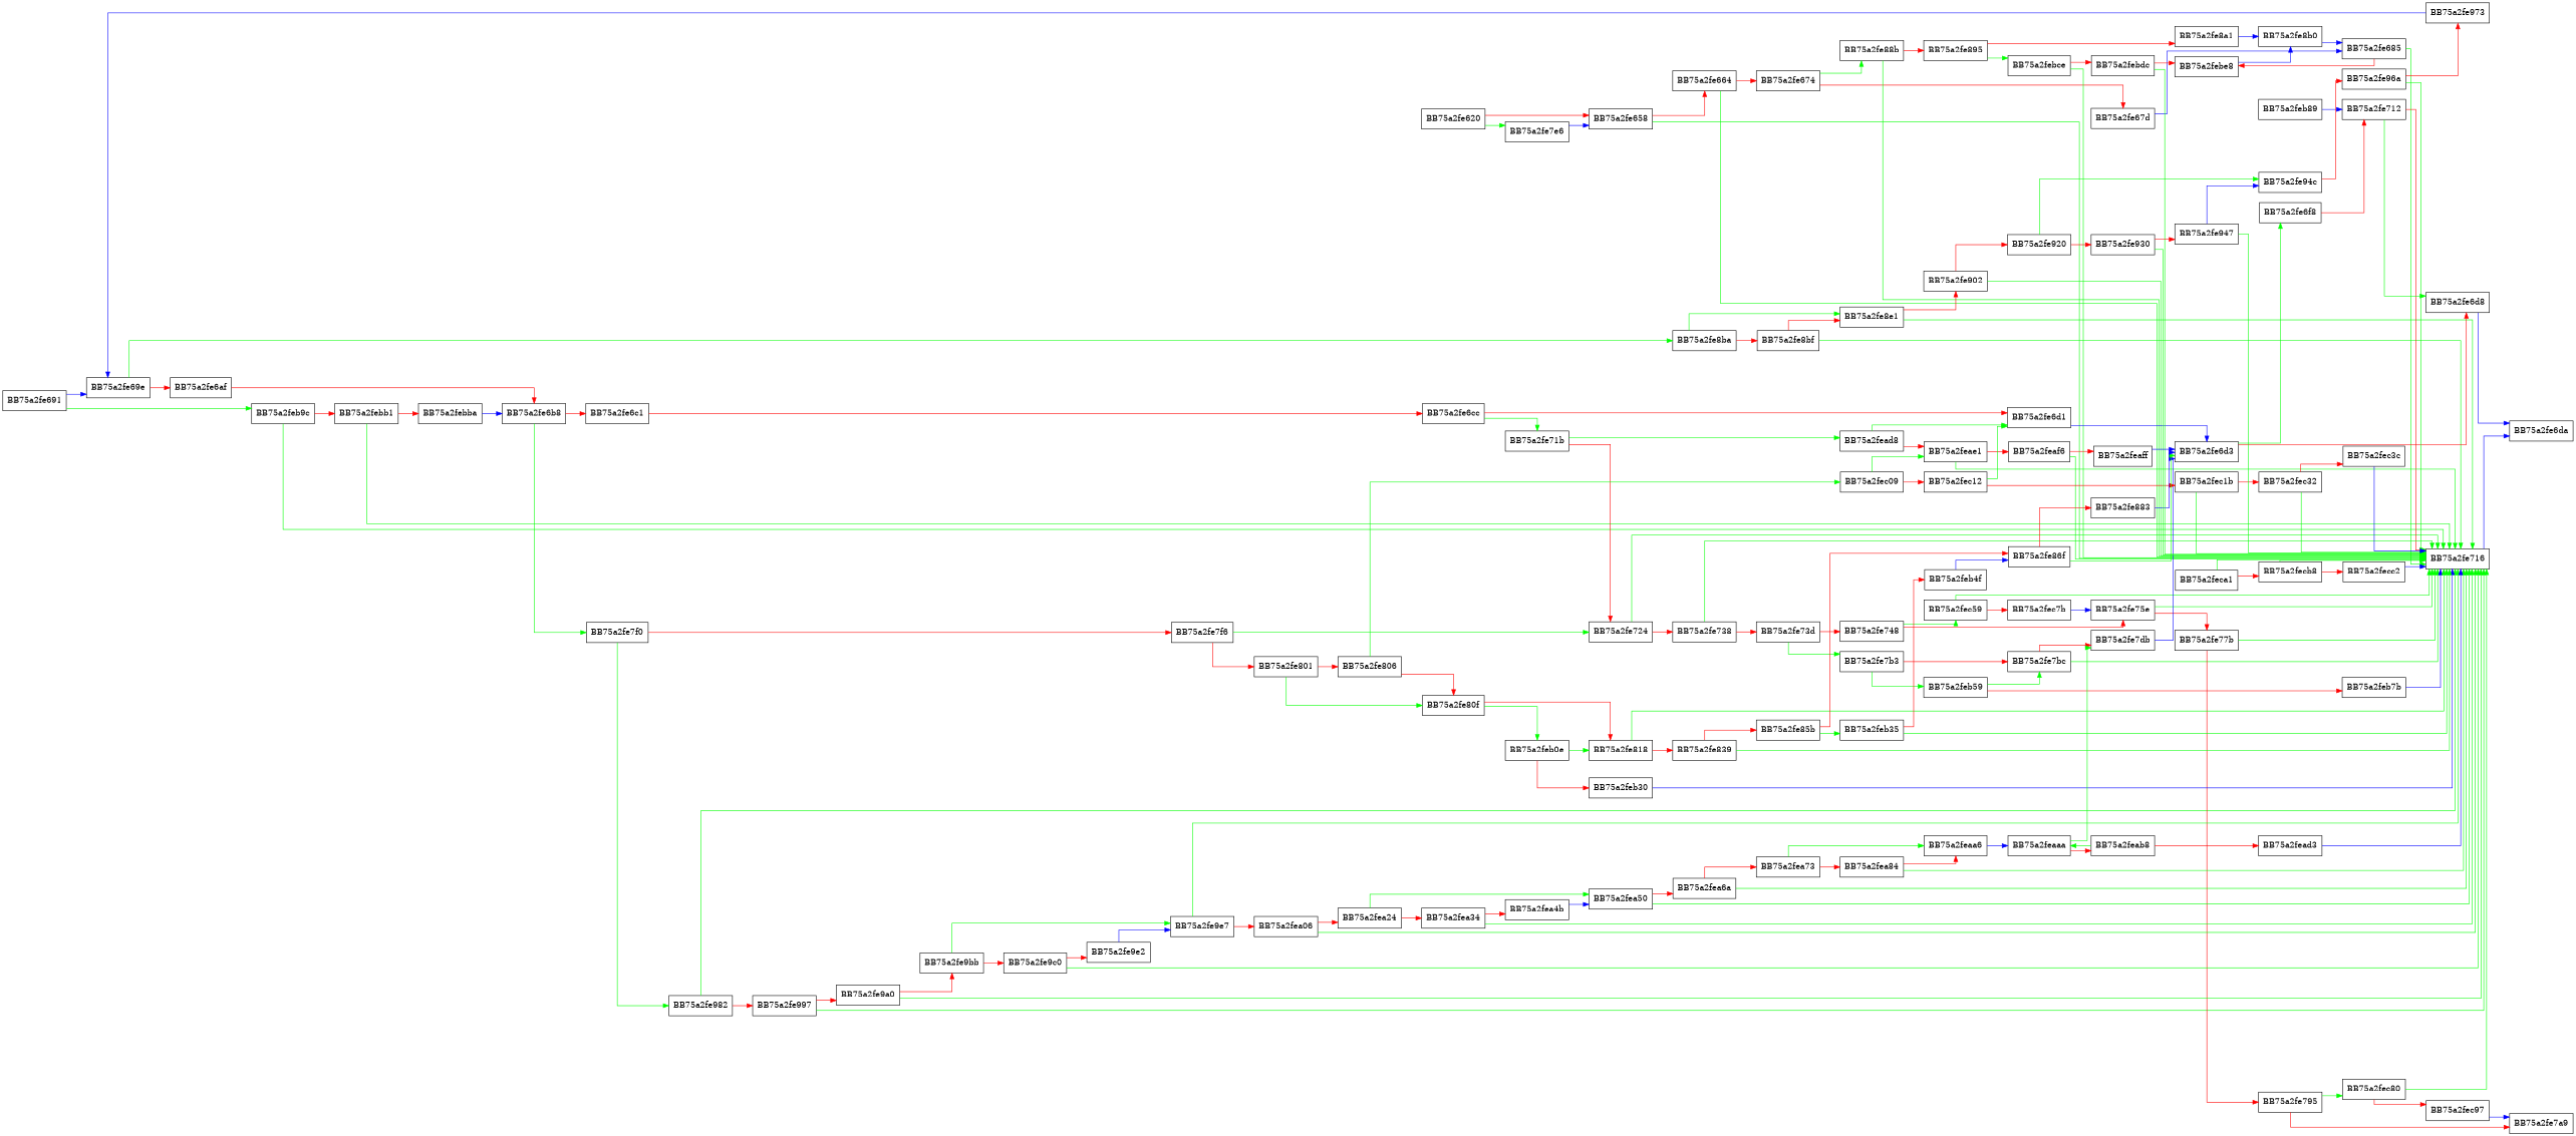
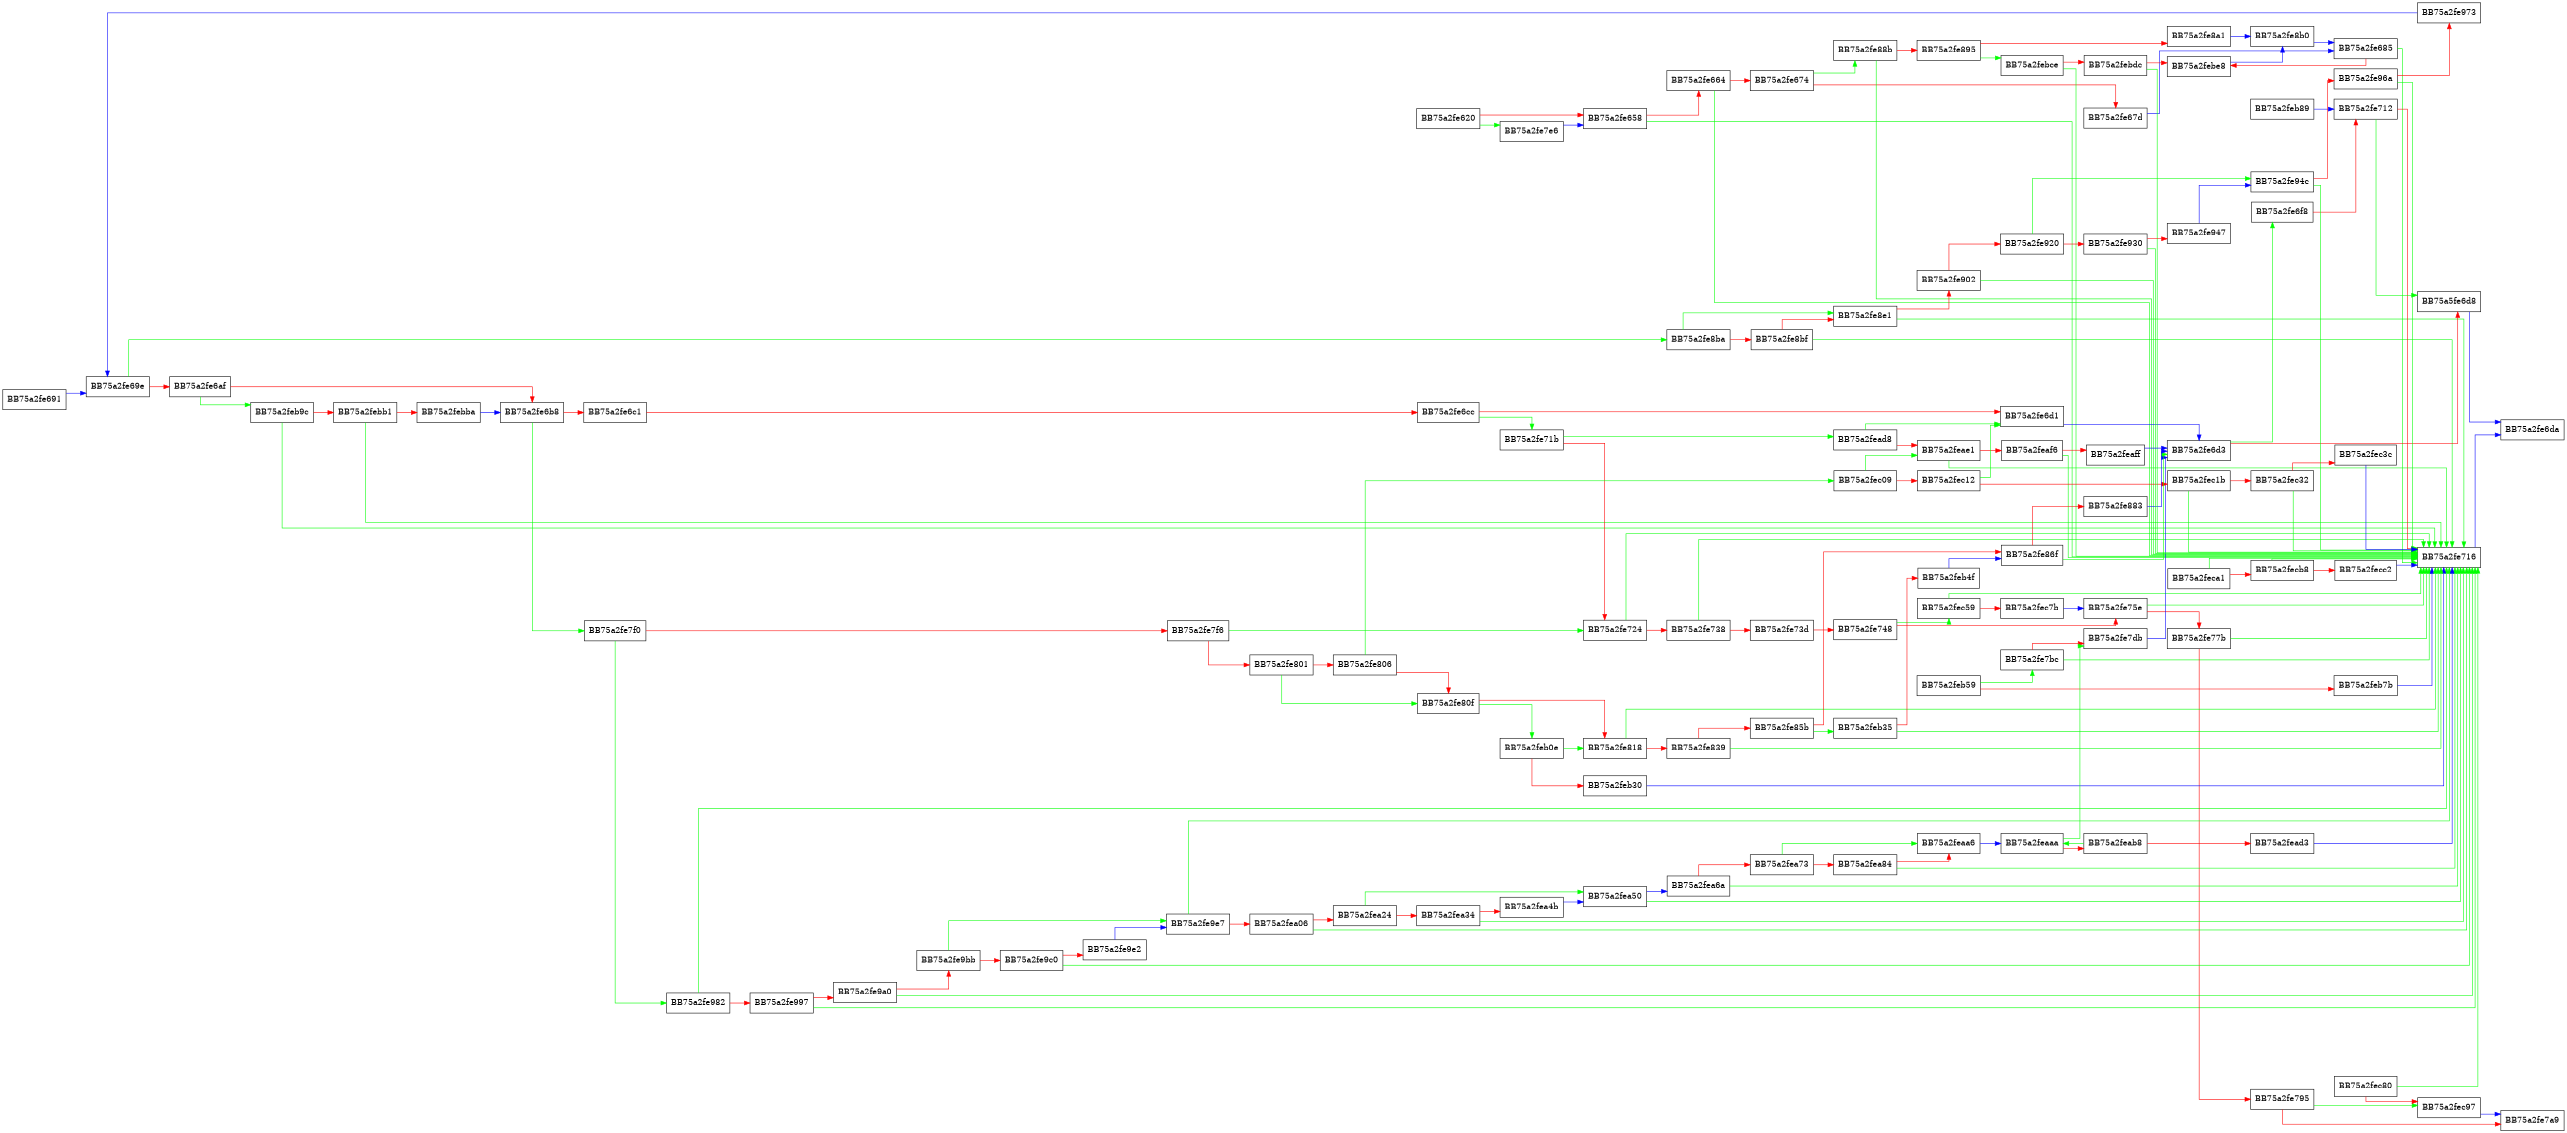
  digraph {
    rankdir=LR
    splines=ortho
    node [shape=box]
    edge [color=red]
    BB75a2fe620
    BB75a2fe7e6
    BB75a2fe658
    BB75a2fe716
    BB75a2fe664
    BB75a2fe6da
    BB75a2fe674
    BB75a2fe88b
    BB75a2fe67d
    BB75a2fe895
    BB75a2fe685
    BB75a2febce
    BB75a2fe8a1
    BB75a2febe8
    BB75a2fe691
    BB75a2fe69e
    BB75a2fe8ba
    BB75a2fe6af
    BB75a2fe8e1
    BB75a2fe8bf
    BB75a2feb9c
    BB75a2fe6b8
    BB75a2fe902
    BB75a2febb1
    BB75a2fe7f0
    BB75a2fe6c1
    BB75a2febba
    BB75a2fe982
    BB75a2fe7f6
    BB75a2fe6cc
    BB75a2fe997
    BB75a2fe724
    BB75a2fe801
    BB75a2fe71b
    BB75a2fe6d1
    BB75a2feca1
    BB75a2fecb8
    BB75a2feb89
    BB75a2fe712
    BB75a2fead8
    BB75a2fe6d3
    BB75a2feae1
    BB75a2fe738
    BB75a2fe6f8
-   BB75a2fe6d8
+   BB75a2fe6d8 [label=BB75a5fe6d8]
    BB75a2feaf6
    BB75a2fe73d
-   BB75a2fe7b3
    BB75a2fe748
    BB75a2feb59
    BB75a2fe7bc
    BB75a2fec59
    BB75a2fe75e
    BB75a2feb7b
    BB75a2fe7db
    BB75a2fec7b
    BB75a2fe77b
    BB75a2fe795
    BB75a2fec80
    BB75a2fe7a9
    BB75a2fec97
    BB75a2fe9a0
    BB75a2fe80f
    BB75a2fe806
    BB75a2feb0e
    BB75a2fe818
    BB75a2fec09
    BB75a2feb30
    BB75a2fe839
    BB75a2fec12
    BB75a2fec1b
    BB75a2fe85b
    BB75a2feb35
    BB75a2fe86f
    BB75a2feb4f
    BB75a2fe883
    BB75a2febdc
    BB75a2fe8b0
    BB75a2fe920
    BB75a2fe94c
    BB75a2fe930
    BB75a2fe96a
    BB75a2fe947
    BB75a2fe973
    BB75a2fe9bb
    BB75a2fe9e7
    BB75a2fe9c0
    BB75a2fea06
    BB75a2fe9e2
    BB75a2fea24
    BB75a2fea50
    BB75a2fea34
    BB75a2fea6a
    BB75a2fea4b
    BB75a2fea73
    BB75a2feaa6
    BB75a2fea84
    BB75a2feaaa
    BB75a2feab8
    BB75a2fead3
    BB75a2feaff
    BB75a2fecc2
    BB75a2fec32
    BB75a2fec3c
    BB75a2fe620 -> BB75a2fe7e6 [color=green]
    BB75a2fe620 -> BB75a2fe658
    BB75a2fe7e6 -> BB75a2fe658 [color=blue]
    BB75a2fe658 -> BB75a2fe716 [color=green]
    BB75a2fe658 -> BB75a2fe664
    BB75a2fe716 -> BB75a2fe6da [color=blue]
    BB75a2fe664 -> BB75a2fe716 [color=green]
    BB75a2fe664 -> BB75a2fe674
    BB75a2fe674 -> BB75a2fe88b [color=green]
    BB75a2fe674 -> BB75a2fe67d
    BB75a2fe88b -> BB75a2fe716 [color=green]
    BB75a2fe88b -> BB75a2fe895
    BB75a2fe67d -> BB75a2fe685 [color=blue]
    BB75a2fe895 -> BB75a2febce [color=green]
    BB75a2fe895 -> BB75a2fe8a1
    BB75a2fe685 -> BB75a2fe716 [color=green]
    BB75a2fe685 -> BB75a2febe8
    BB75a2febce -> BB75a2fe716 [color=green]
    BB75a2febce -> BB75a2febdc
    BB75a2fe8a1 -> BB75a2fe8b0 [color=blue]
    BB75a2febe8 -> BB75a2fe8b0 [color=blue]
    BB75a2fe691 -> BB75a2fe69e [color=blue]
    BB75a2fe69e -> BB75a2fe8ba [color=green]
    BB75a2fe69e -> BB75a2fe6af
    BB75a2fe8ba -> BB75a2fe8e1 [color=green]
    BB75a2fe8ba -> BB75a2fe8bf
-   BB75a2fe691 -> BB75a2feb9c [color=green]
+   BB75a2fe6af -> BB75a2feb9c [color=green]
    BB75a2fe6af -> BB75a2fe6b8
    BB75a2fe8e1 -> BB75a2fe716 [color=green]
    BB75a2fe8e1 -> BB75a2fe902
    BB75a2fe8bf -> BB75a2fe716 [color=green]
    BB75a2fe8bf -> BB75a2fe8e1
    BB75a2feb9c -> BB75a2fe716 [color=green]
    BB75a2feb9c -> BB75a2febb1
    BB75a2fe6b8 -> BB75a2fe7f0 [color=green]
    BB75a2fe6b8 -> BB75a2fe6c1
    BB75a2fe902 -> BB75a2fe716 [color=green]
    BB75a2fe902 -> BB75a2fe920
    BB75a2febb1 -> BB75a2fe716 [color=green]
    BB75a2febb1 -> BB75a2febba
    BB75a2fe7f0 -> BB75a2fe982 [color=green]
    BB75a2fe7f0 -> BB75a2fe7f6
    BB75a2fe6c1 -> BB75a2fe6cc
    BB75a2febba -> BB75a2fe6b8 [color=blue]
    BB75a2fe982 -> BB75a2fe716 [color=green]
    BB75a2fe982 -> BB75a2fe997
    BB75a2fe7f6 -> BB75a2fe724 [color=green]
    BB75a2fe7f6 -> BB75a2fe801
    BB75a2fe6cc -> BB75a2fe71b [color=green]
    BB75a2fe6cc -> BB75a2fe6d1
    BB75a2fe997 -> BB75a2fe716 [color=green]
    BB75a2fe997 -> BB75a2fe9a0
    BB75a2fe724 -> BB75a2fe716 [color=green]
    BB75a2fe724 -> BB75a2fe738
    BB75a2fe801 -> BB75a2fe80f [color=green]
    BB75a2fe801 -> BB75a2fe806
    BB75a2fe71b -> BB75a2fe724
    BB75a2fe71b -> BB75a2fead8 [color=green]
    BB75a2fe6d1 -> BB75a2fe6d3 [color=blue]
    BB75a2feca1 -> BB75a2fe716 [color=green]
    BB75a2feca1 -> BB75a2fecb8
    BB75a2fecb8 -> BB75a2fe716 [color=green]
    BB75a2fecb8 -> BB75a2fecc2
    BB75a2feb89 -> BB75a2fe712 [color=blue]
    BB75a2fe712 -> BB75a2fe716
    BB75a2fe712 -> BB75a2fe6d8 [color=green]
    BB75a2fead8 -> BB75a2fe6d1 [color=green]
    BB75a2fead8 -> BB75a2feae1
    BB75a2fe6d3 -> BB75a2fe6f8 [color=green]
    BB75a2fe6d3 -> BB75a2fe6d8
    BB75a2feae1 -> BB75a2fe716 [color=green]
    BB75a2feae1 -> BB75a2feaf6
    BB75a2fe738 -> BB75a2fe716 [color=green]
    BB75a2fe738 -> BB75a2fe73d
    BB75a2fe6f8 -> BB75a2fe712
    BB75a2fe6d8 -> BB75a2fe6da [color=blue]
    BB75a2feaf6 -> BB75a2fe716 [color=green]
    BB75a2feaf6 -> BB75a2feaff
-   BB75a2fe73d -> BB75a2fe7b3 [color=green]
    BB75a2fe73d -> BB75a2fe748
-   BB75a2fe7b3 -> BB75a2feb59 [color=green]
-   BB75a2fe7b3 -> BB75a2fe7bc
    BB75a2fe748 -> BB75a2fec59 [color=green]
    BB75a2fe748 -> BB75a2fe75e
    BB75a2feb59 -> BB75a2fe7bc [color=green]
    BB75a2feb59 -> BB75a2feb7b
    BB75a2fe7bc -> BB75a2fe716 [color=green]
    BB75a2fe7bc -> BB75a2fe7db
    BB75a2fec59 -> BB75a2fe716 [color=green]
    BB75a2fec59 -> BB75a2fec7b
    BB75a2fe75e -> BB75a2fe716 [color=green]
    BB75a2fe75e -> BB75a2fe77b
    BB75a2feb7b -> BB75a2fe716 [color=blue]
    BB75a2fe7db -> BB75a2fe6d3 [color=blue]
    BB75a2fec7b -> BB75a2fe75e [color=blue]
    BB75a2fe77b -> BB75a2fe716 [color=green]
    BB75a2fe77b -> BB75a2fe795
-   BB75a2fe795 -> BB75a2fec80 [color=green]
+   BB75a2fe795 -> BB75a2fec97 [color=green]
    BB75a2fe795 -> BB75a2fe7a9
    BB75a2fec80 -> BB75a2fe716 [color=green]
    BB75a2fec80 -> BB75a2fec97
    BB75a2fec97 -> BB75a2fe7a9 [color=blue]
    BB75a2fe9a0 -> BB75a2fe716 [color=green]
    BB75a2fe9a0 -> BB75a2fe9bb
    BB75a2fe80f -> BB75a2feb0e [color=green]
    BB75a2fe80f -> BB75a2fe818
    BB75a2fe806 -> BB75a2fe80f
    BB75a2fe806 -> BB75a2fec09 [color=green]
    BB75a2feb0e -> BB75a2fe818 [color=green]
    BB75a2feb0e -> BB75a2feb30
    BB75a2fe818 -> BB75a2fe716 [color=green]
    BB75a2fe818 -> BB75a2fe839
    BB75a2fec09 -> BB75a2feae1 [color=green]
    BB75a2fec09 -> BB75a2fec12
    BB75a2feb30 -> BB75a2fe716 [color=blue]
    BB75a2fe839 -> BB75a2fe716 [color=green]
    BB75a2fe839 -> BB75a2fe85b
    BB75a2fec12 -> BB75a2fe6d1 [color=green]
    BB75a2fec12 -> BB75a2fec1b
    BB75a2fec1b -> BB75a2fe716 [color=green]
    BB75a2fec1b -> BB75a2fec32
    BB75a2fe85b -> BB75a2feb35 [color=green]
    BB75a2fe85b -> BB75a2fe86f
    BB75a2feb35 -> BB75a2fe716 [color=green]
    BB75a2feb35 -> BB75a2feb4f
    BB75a2fe86f -> BB75a2fe6d3 [color=green]
    BB75a2fe86f -> BB75a2fe883
    BB75a2feb4f -> BB75a2fe86f [color=blue]
    BB75a2fe883 -> BB75a2fe6d3 [color=blue]
    BB75a2febdc -> BB75a2fe716 [color=green]
    BB75a2febdc -> BB75a2febe8
    BB75a2fe8b0 -> BB75a2fe685 [color=blue]
    BB75a2fe920 -> BB75a2fe94c [color=green]
    BB75a2fe920 -> BB75a2fe930
-   BB75a2fe947 -> BB75a2fe716 [color=green]
+   BB75a2fe94c -> BB75a2fe716 [color=green]
    BB75a2fe94c -> BB75a2fe96a
    BB75a2fe930 -> BB75a2fe716 [color=green]
    BB75a2fe930 -> BB75a2fe947
    BB75a2fe96a -> BB75a2fe716 [color=green]
    BB75a2fe96a -> BB75a2fe973
    BB75a2fe947 -> BB75a2fe94c [color=blue]
    BB75a2fe973 -> BB75a2fe69e [color=blue]
    BB75a2fe9bb -> BB75a2fe9e7 [color=green]
    BB75a2fe9bb -> BB75a2fe9c0
    BB75a2fe9e7 -> BB75a2fe716 [color=green]
    BB75a2fe9e7 -> BB75a2fea06
    BB75a2fe9c0 -> BB75a2fe716 [color=green]
    BB75a2fe9c0 -> BB75a2fe9e2
    BB75a2fea06 -> BB75a2fe716 [color=green]
    BB75a2fea06 -> BB75a2fea24
    BB75a2fe9e2 -> BB75a2fe9e7 [color=blue]
    BB75a2fea24 -> BB75a2fea50 [color=green]
    BB75a2fea24 -> BB75a2fea34
    BB75a2fea50 -> BB75a2fe716 [color=green]
-   BB75a2fea50 -> BB75a2fea6a
+   BB75a2fea50 -> BB75a2fea6a [color=blue]
    BB75a2fea34 -> BB75a2fe716 [color=green]
    BB75a2fea34 -> BB75a2fea4b
    BB75a2fea6a -> BB75a2fe716 [color=green]
    BB75a2fea6a -> BB75a2fea73
    BB75a2fea4b -> BB75a2fea50 [color=blue]
    BB75a2fea73 -> BB75a2feaa6 [color=green]
    BB75a2fea73 -> BB75a2fea84
    BB75a2feaa6 -> BB75a2feaaa [color=blue]
    BB75a2fea84 -> BB75a2fe716 [color=green]
    BB75a2fea84 -> BB75a2feaa6
    BB75a2feaaa -> BB75a2fe7db [color=green]
    BB75a2feaaa -> BB75a2feab8
    BB75a2feab8 -> BB75a2feaaa [color=green]
    BB75a2feab8 -> BB75a2fead3
    BB75a2fead3 -> BB75a2fe716 [color=blue]
    BB75a2feaff -> BB75a2fe6d3 [color=blue]
    BB75a2fecc2 -> BB75a2fe716 [color=blue]
    BB75a2fec32 -> BB75a2fe716 [color=green]
    BB75a2fec32 -> BB75a2fec3c
    BB75a2fec3c -> BB75a2fe716 [color=blue]
  }
